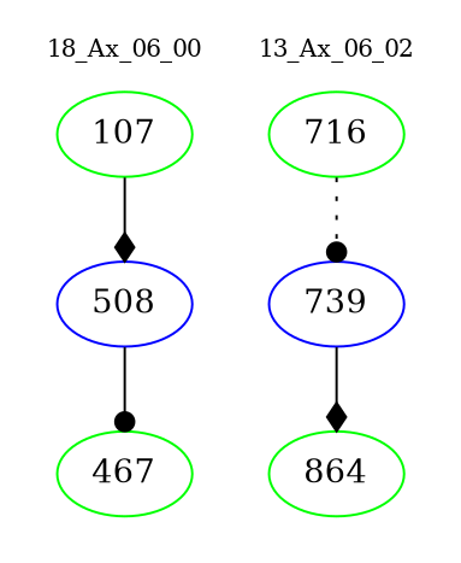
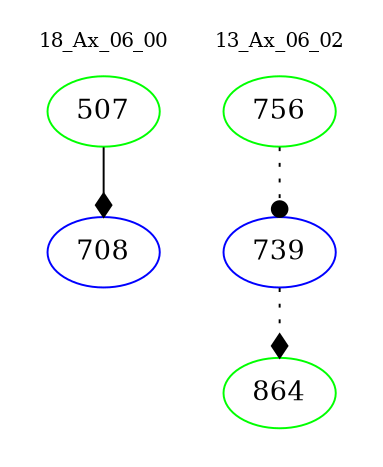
  digraph {
    node [color=green]
    edge [arrowhead=diamond color=black style=solid]
-   n1 [label=107]
-   n2 [color=blue label=508]
-   n3 [label=467]
-   n4 [label=716]
+   n1 [label=507]
+   n2 [color=blue label=708]
+   n4 [label=756]
    n5 [color=blue label=739]
    n6 [label=864]
    subgraph cluster_1 {
      color=white
      fontsize=10
      label="18_Ax_06_00"
      n1
      n2
-     n3
    }
    subgraph cluster_2 {
      color=white
      fontsize=10
      label="13_Ax_06_02"
      n4
      n5
      n6
    }
    n1 -> n2
-   n2 -> n3 [arrowhead=dot]
    n4 -> n5 [arrowhead=dot style=dotted]
-   n5 -> n6
+   n5 -> n6 [style=dotted]
  }
